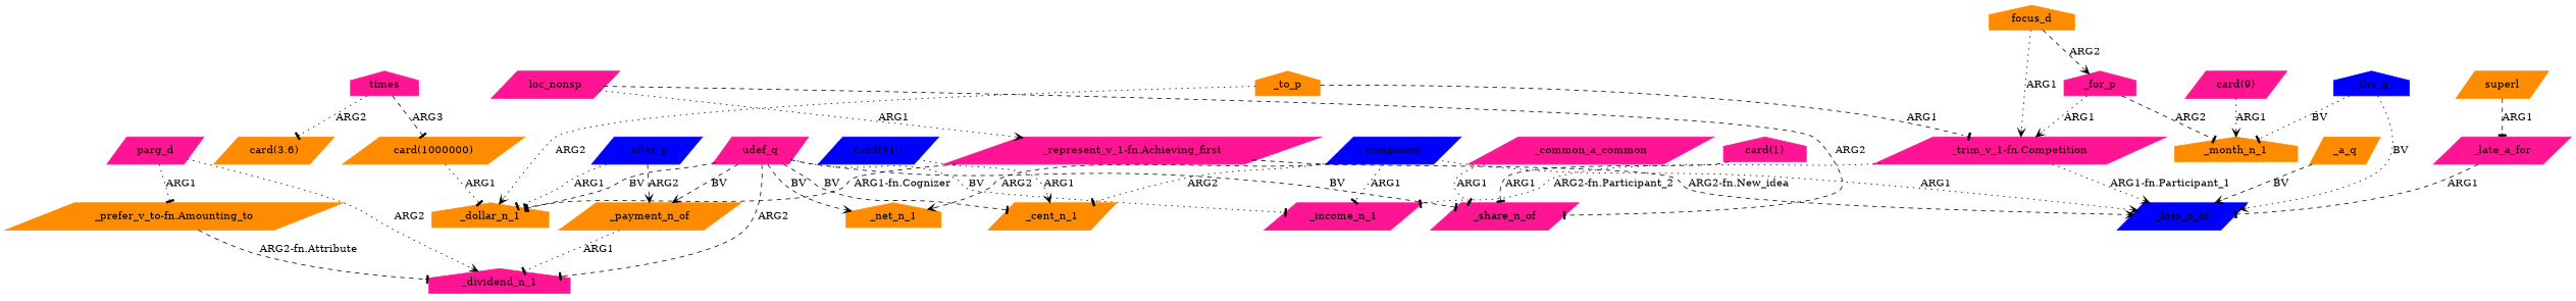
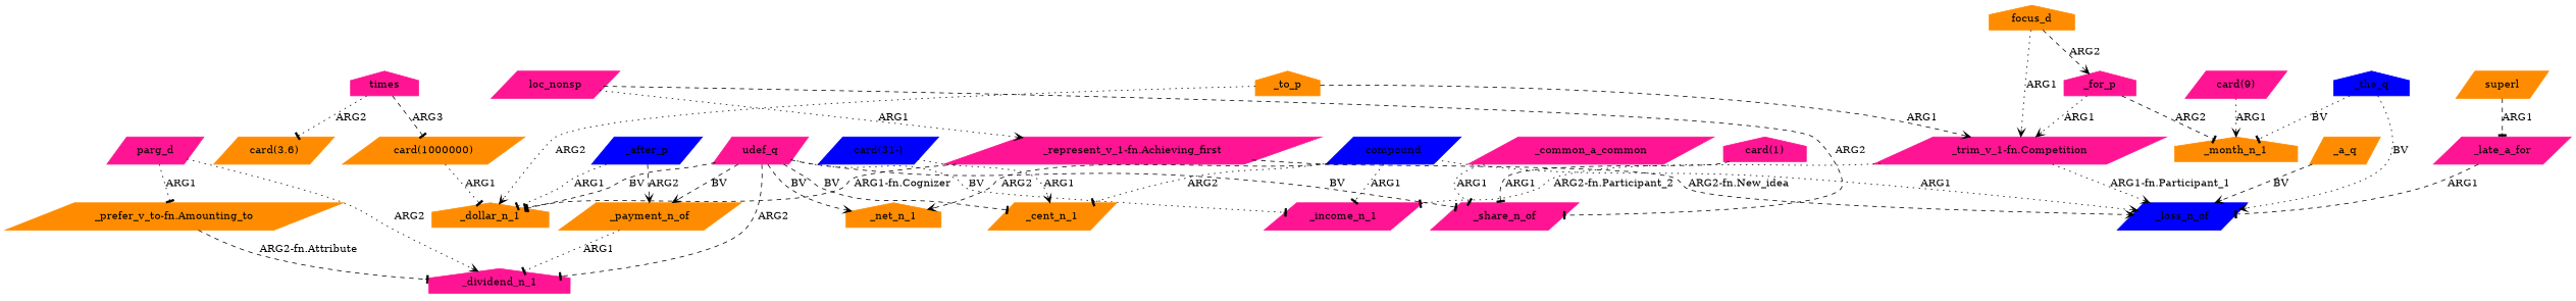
  digraph {
    node [color=deeppink shape=parallelogram style=filled]
    edge [arrowhead=tee style=dotted]
    _dividend_n_1 [shape=house]
    udef_q
    _dollar_n_1 [color=darkorange shape=house]
    _net_n_1 [color=darkorange shape=house]
    _income_n_1
    _share_n_of
    _cent_n_1 [color=darkorange]
    _payment_n_of [color=darkorange]
    _a_q [color=darkorange]
    _loss_n_of [color=blue]
    "_represent_v_1-fn.Achieving_first"
    "_prefer_v_to-fn.Amounting_to" [color=darkorange]
    compound [color=blue]
    _the_q [color=blue shape=house]
    _month_n_1 [color=darkorange shape=house]
    _late_a_for
    "_trim_v_1-fn.Competition"
    _after_p [color=blue]
    superl [color=darkorange]
    times [shape=house]
    "card(1000000)" [color=darkorange]
    "card(3.6)" [color=darkorange]
    loc_nonsp
    n24 [label=_common_a_common]
    _to_p [color=darkorange shape=house]
    parg_d
    "card(1)" [shape=house]
    _for_p [shape=house]
    focus_d [color=darkorange shape=house]
    "card(31-)" [color=blue]
    "card(9)"
    udef_q -> _dividend_n_1 [label=ARG2 style=dashed]
    udef_q -> _dollar_n_1 [label=BV style=dashed]
    udef_q -> _net_n_1 [arrowhead=vee label=BV style=dashed]
    udef_q -> _income_n_1 [label=BV]
    udef_q -> _share_n_of [label=BV style=dashed]
    udef_q -> _cent_n_1 [label=BV style=dashed]
    udef_q -> _payment_n_of [arrowhead=vee label=BV style=dashed]
    _payment_n_of -> _dividend_n_1 [label=ARG1]
    _a_q -> _loss_n_of [arrowhead=vee label=BV style=dashed]
    "_represent_v_1-fn.Achieving_first" -> _dollar_n_1 [label="ARG1-fn.Cognizer" style=dashed]
    "_represent_v_1-fn.Achieving_first" -> _loss_n_of [arrowhead=vee label="ARG2-fn.New_idea" style=dashed]
    "_prefer_v_to-fn.Amounting_to" -> _dividend_n_1 [label="ARG2-fn.Attribute" style=dashed]
    compound -> _net_n_1 [arrowhead=vee label=ARG2 style=dashed]
    compound -> _income_n_1 [label=ARG1]
    compound -> _cent_n_1 [label=ARG2]
    compound -> _loss_n_of [arrowhead=vee label=ARG1]
    _the_q -> _loss_n_of [arrowhead=vee label=BV]
    _the_q -> _month_n_1 [label=BV]
    _late_a_for -> _loss_n_of [label=ARG1 style=dashed]
    "_trim_v_1-fn.Competition" -> _income_n_1 [label="ARG2-fn.Participant_2"]
    "_trim_v_1-fn.Competition" -> _loss_n_of [arrowhead=vee label="ARG1-fn.Participant_1"]
    _after_p -> _dollar_n_1 [label=ARG1]
    _after_p -> _payment_n_of [arrowhead=vee label=ARG2 style=dashed]
    superl -> _late_a_for [label=ARG1 style=dashed]
    times -> "card(1000000)" [label=ARG3 style=dashed]
    times -> "card(3.6)" [label=ARG2]
    "card(1000000)" -> _dollar_n_1 [label=ARG1]
    loc_nonsp -> _share_n_of [label=ARG2 style=dashed]
    loc_nonsp -> "_represent_v_1-fn.Achieving_first" [arrowhead=vee label=ARG1]
    n24 -> _share_n_of [label=ARG1]
    _to_p -> _dollar_n_1 [arrowhead=vee label=ARG2]
-   _to_p -> "_trim_v_1-fn.Competition" [label=ARG1 style=dashed]
+   _to_p -> "_trim_v_1-fn.Competition" [arrowhead=vee label=ARG1 style=dashed]
    parg_d -> _dividend_n_1 [arrowhead=vee label=ARG2]
    parg_d -> "_prefer_v_to-fn.Amounting_to" [label=ARG1]
    "card(1)" -> _share_n_of [label=ARG1 style=dashed]
    _for_p -> _month_n_1 [label=ARG2 style=dashed]
    _for_p -> "_trim_v_1-fn.Competition" [arrowhead=vee label=ARG1]
    focus_d -> "_trim_v_1-fn.Competition" [arrowhead=vee label=ARG1]
    focus_d -> _for_p [arrowhead=vee label=ARG2 style=dashed]
    "card(31-)" -> _cent_n_1 [arrowhead=vee label=ARG1]
    "card(9)" -> _month_n_1 [arrowhead=vee label=ARG1]
  }
